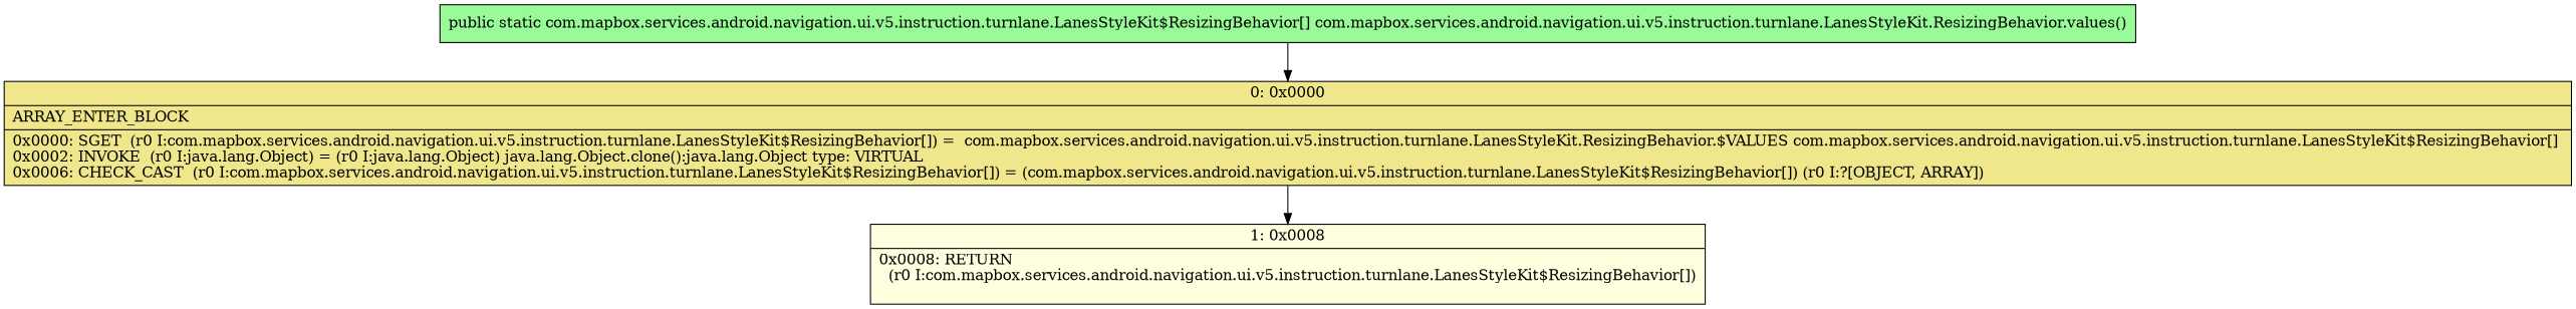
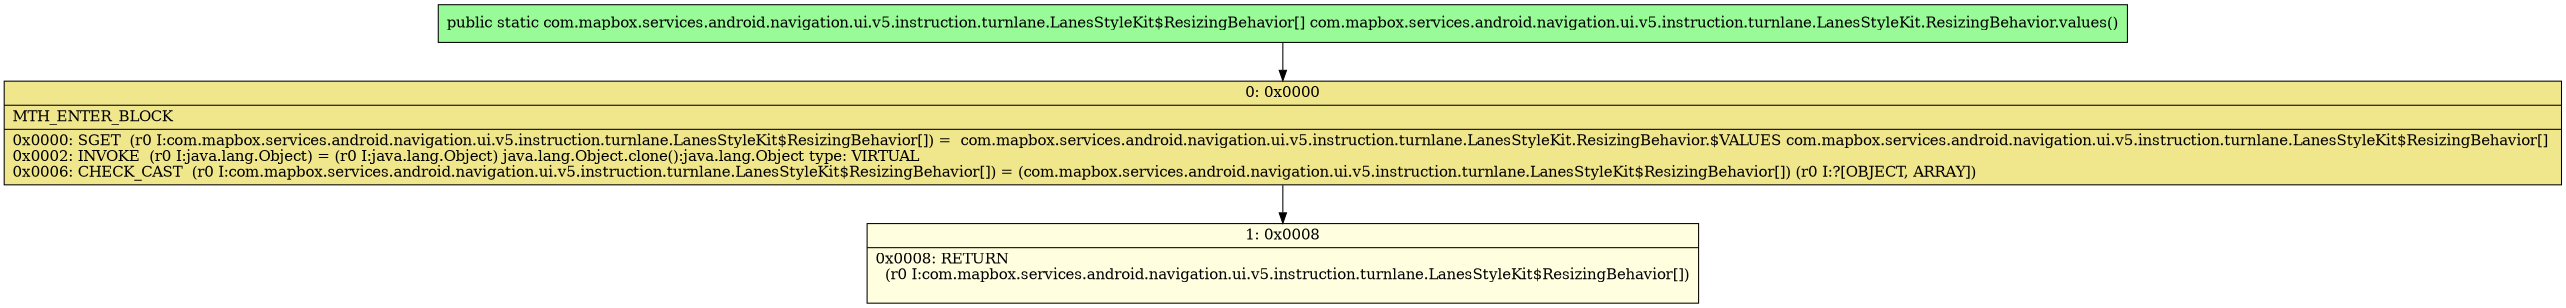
  digraph {
    node [shape=record style=filled]
-   n1 [label="{0\:\ 0x0000|ARRAY_ENTER_BLOCK\l|0x0000: SGET  (r0 I:com.mapbox.services.android.navigation.ui.v5.instruction.turnlane.LanesStyleKit$ResizingBehavior[]) =  com.mapbox.services.android.navigation.ui.v5.instruction.turnlane.LanesStyleKit.ResizingBehavior.$VALUES com.mapbox.services.android.navigation.ui.v5.instruction.turnlane.LanesStyleKit$ResizingBehavior[] \l0x0002: INVOKE  (r0 I:java.lang.Object) = (r0 I:java.lang.Object) java.lang.Object.clone():java.lang.Object type: VIRTUAL \l0x0006: CHECK_CAST  (r0 I:com.mapbox.services.android.navigation.ui.v5.instruction.turnlane.LanesStyleKit$ResizingBehavior[]) = (com.mapbox.services.android.navigation.ui.v5.instruction.turnlane.LanesStyleKit$ResizingBehavior[]) (r0 I:?[OBJECT, ARRAY]) \l}" fillcolor=khaki]
+   n1 [label="{0\:\ 0x0000|MTH_ENTER_BLOCK\l|0x0000: SGET  (r0 I:com.mapbox.services.android.navigation.ui.v5.instruction.turnlane.LanesStyleKit$ResizingBehavior[]) =  com.mapbox.services.android.navigation.ui.v5.instruction.turnlane.LanesStyleKit.ResizingBehavior.$VALUES com.mapbox.services.android.navigation.ui.v5.instruction.turnlane.LanesStyleKit$ResizingBehavior[] \l0x0002: INVOKE  (r0 I:java.lang.Object) = (r0 I:java.lang.Object) java.lang.Object.clone():java.lang.Object type: VIRTUAL \l0x0006: CHECK_CAST  (r0 I:com.mapbox.services.android.navigation.ui.v5.instruction.turnlane.LanesStyleKit$ResizingBehavior[]) = (com.mapbox.services.android.navigation.ui.v5.instruction.turnlane.LanesStyleKit$ResizingBehavior[]) (r0 I:?[OBJECT, ARRAY]) \l}" fillcolor=khaki]
    n2 [label="{1\:\ 0x0008|0x0008: RETURN  \l  (r0 I:com.mapbox.services.android.navigation.ui.v5.instruction.turnlane.LanesStyleKit$ResizingBehavior[])\l \l}" fillcolor=lightyellow]
    n3 [label="{public static com.mapbox.services.android.navigation.ui.v5.instruction.turnlane.LanesStyleKit$ResizingBehavior[] com.mapbox.services.android.navigation.ui.v5.instruction.turnlane.LanesStyleKit.ResizingBehavior.values() }" fillcolor=palegreen]
    n1 -> n2
    n3 -> n1
  }
